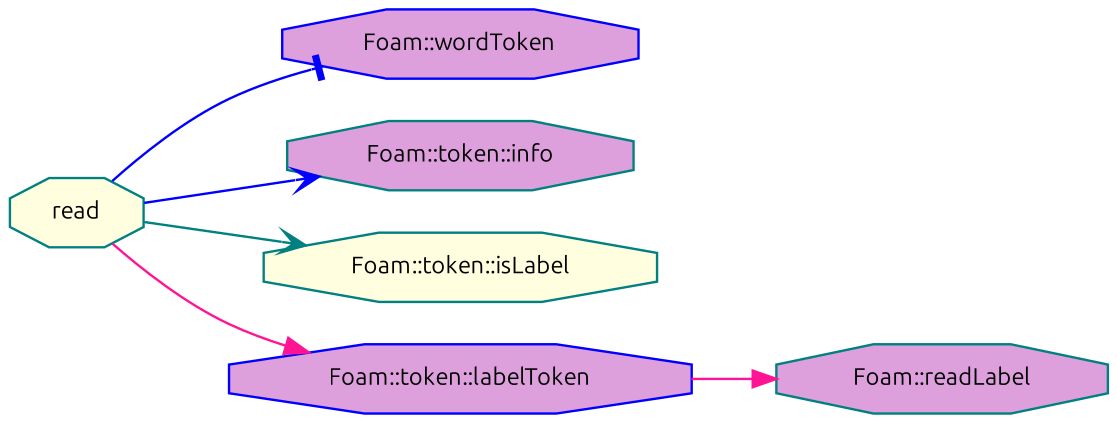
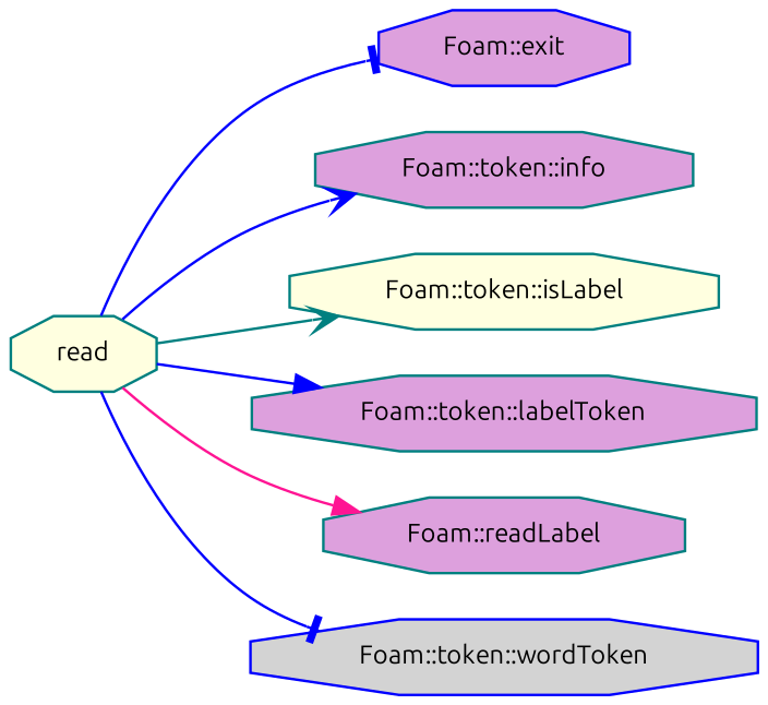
  digraph {
    fontname=Ubuntu
    rankdir=LR
    node [color=teal fillcolor=plum fontname=Ubuntu fontsize=10 shape=octagon style=filled]
    edge [arrowhead=tee color=blue fontname=Ubuntu fontsize=10 labelfontname=Helvetica labelfontsize=10 style=solid]
    n1 [fillcolor=lightyellow fontcolor=black height=0.2 label=read width=0.4]
-   n2 [color=blue height=0.2 label="Foam::wordToken" width=0.4]
+   n2 [color=blue height=0.2 label="Foam::exit" width=0.4]
    n3 [height=0.2 label="Foam::token::info" width=0.4]
    n4 [fillcolor=lightyellow height=0.2 label="Foam::token::isLabel" width=0.4]
-   n5 [color=blue height=0.2 label="Foam::token::labelToken" width=0.4]
+   n5 [height=0.2 label="Foam::token::labelToken" width=0.4]
    n6 [height=0.2 label="Foam::readLabel" width=0.4]
+   n7 [color=blue fillcolor=lightgrey height=0.2 label="Foam::token::wordToken" width=0.4]
    n1 -> n2
    n1 -> n3 [arrowhead=vee]
    n1 -> n4 [arrowhead=vee color=teal]
-   n1 -> n5 [arrowhead=normal color=deeppink]
-   n5 -> n6 [arrowhead=normal color=deeppink]
+   n1 -> n5 [arrowhead=normal]
+   n1 -> n6 [arrowhead=normal color=deeppink]
+   n1 -> n7
  }
